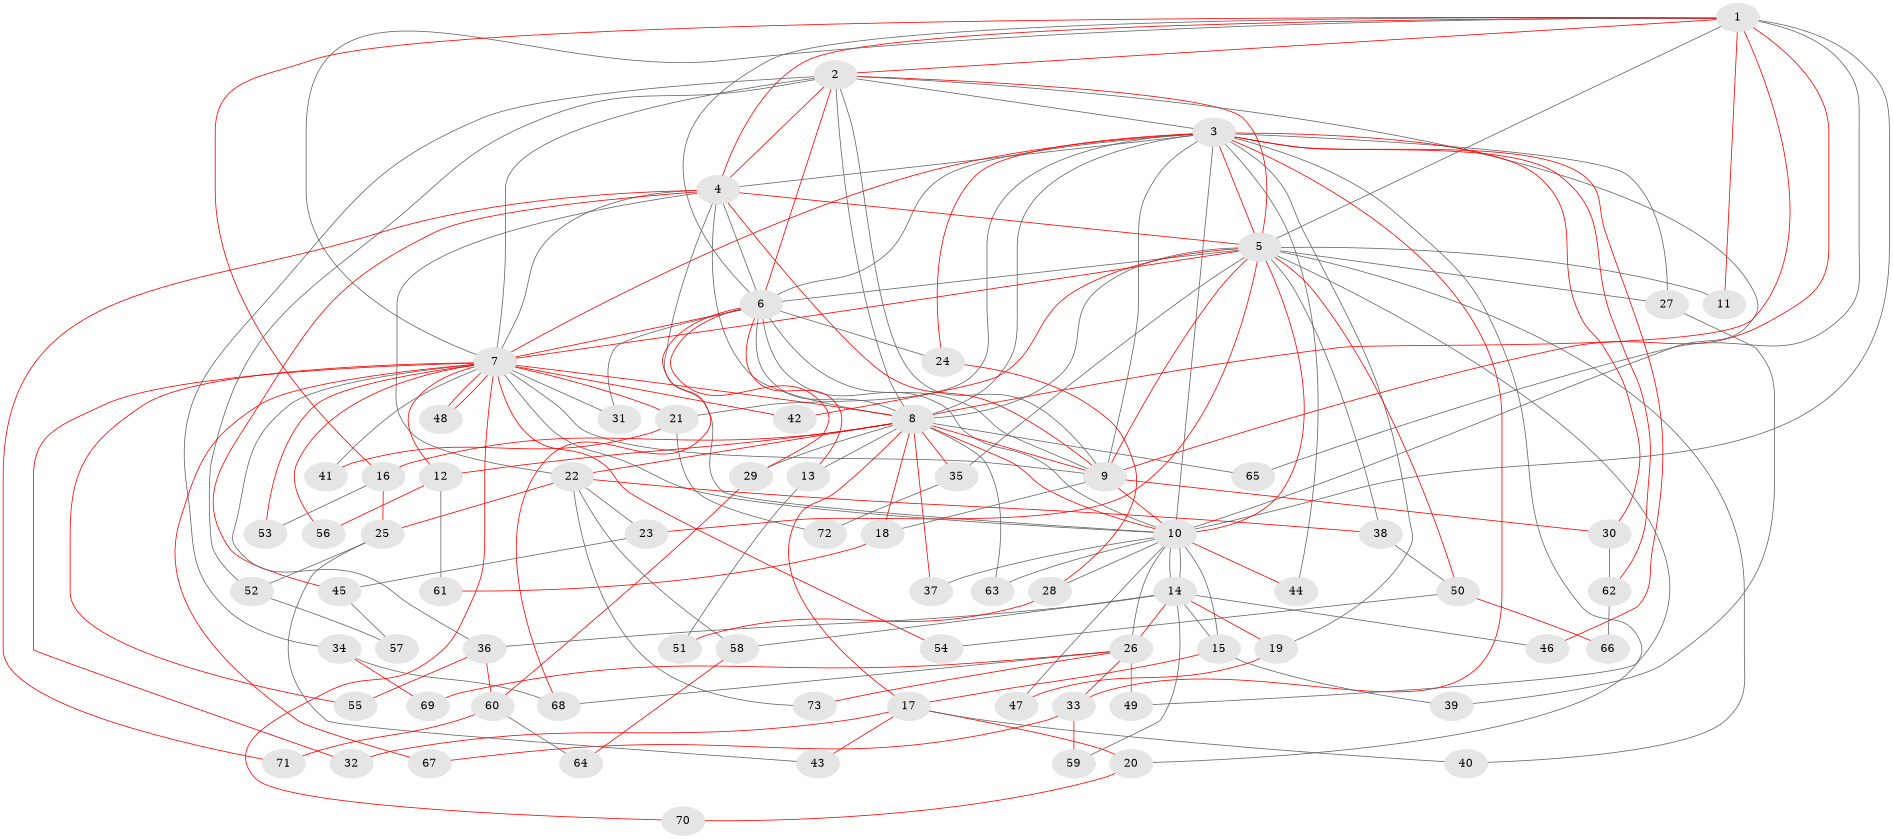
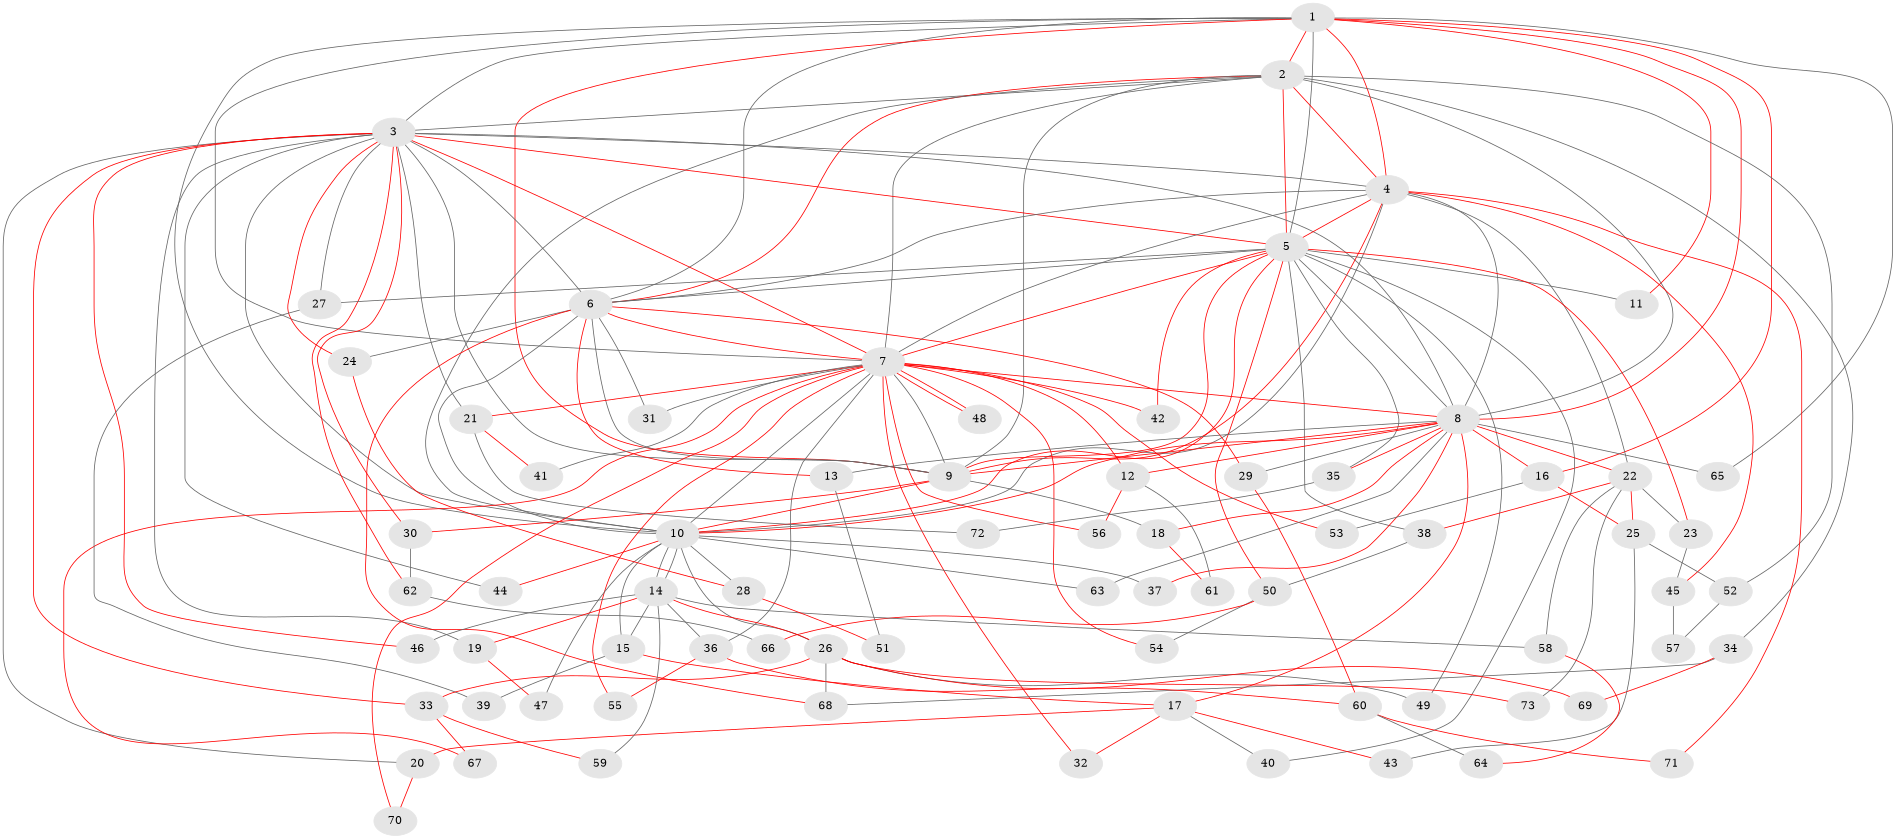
  graph {
    node [color=gray90 style=filled]
    edge [color=gray40]
    1
    2
    3
    4
    5
    6
    7
    8
    9
    10
    11
    16
    65
    34
    52
    19
    20
    21
    24
    27
    30
    33
    44
    46
    62
    22
    45
    71
    23
    35
    38
    40
    42
    49
    50
    13
    29
    31
    68
    12
    32
    36
    41
    48
    53
    54
    55
    56
    67
    70
    17
    18
    37
    63
    14
    15
    26
    28
    47
    25
    69
    57
    72
    39
    59
    66
    58
    73
    51
    60
    61
    43
    64
    1 -- 2 [color=red]
+   1 -- 3
    1 -- 4 [color=red]
    1 -- 5
    1 -- 6
    1 -- 7
    1 -- 8 [color=red]
    1 -- 9 [color=red]
    1 -- 10
    1 -- 11 [color=red]
    1 -- 16 [color=red]
    1 -- 65
    2 -- 3
    2 -- 4 [color=red]
    2 -- 5 [color=red]
    2 -- 6 [color=red]
    2 -- 7
    2 -- 8
    2 -- 9
    2 -- 10
    2 -- 34
    2 -- 52
    3 -- 4
    3 -- 5 [color=red]
    3 -- 6
    3 -- 7 [color=red]
    3 -- 8
    3 -- 9
    3 -- 10
    3 -- 19
    3 -- 20
    3 -- 21
    3 -- 24 [color=red]
    3 -- 27
    3 -- 30 [color=red]
    3 -- 33 [color=red]
    3 -- 44
    3 -- 46 [color=red]
    3 -- 62 [color=red]
    4 -- 5 [color=red]
    4 -- 6
    4 -- 7
    4 -- 8
    4 -- 9 [color=red]
    4 -- 10
    4 -- 22
    4 -- 45 [color=red]
    4 -- 71 [color=red]
    5 -- 6
    5 -- 7 [color=red]
    5 -- 8
    5 -- 9 [color=red]
    5 -- 10 [color=red]
    5 -- 11
    5 -- 27
    5 -- 23 [color=red]
    5 -- 35
    5 -- 38
    5 -- 40
    5 -- 42 [color=red]
    5 -- 49
    5 -- 50 [color=red]
    6 -- 7 [color=red]
-   6 -- 8
    6 -- 9
    6 -- 10
    6 -- 24
    6 -- 13 [color=red]
    6 -- 29 [color=red]
    6 -- 31
    6 -- 68 [color=red]
    7 -- 8 [color=red]
    7 -- 9
    7 -- 10
    7 -- 21 [color=red]
    7 -- 42 [color=red]
    7 -- 31
    7 -- 12 [color=red]
    7 -- 32 [color=red]
    7 -- 36
    7 -- 41
    7 -- 48 [color=red]
    7 -- 48 [color=red]
    7 -- 53 [color=red]
    7 -- 54 [color=red]
    7 -- 55 [color=red]
    7 -- 56 [color=red]
    7 -- 67 [color=red]
    7 -- 70 [color=red]
    8 -- 9 [color=red]
    8 -- 10 [color=red]
    8 -- 16 [color=red]
    8 -- 65
    8 -- 22 [color=red]
    8 -- 35 [color=red]
    8 -- 13
    8 -- 29
    8 -- 12 [color=red]
    8 -- 17 [color=red]
    8 -- 18 [color=red]
    8 -- 37 [color=red]
    8 -- 63
    9 -- 10 [color=red]
    9 -- 30 [color=red]
    9 -- 18
    10 -- 44 [color=red]
    10 -- 37
    10 -- 63
    10 -- 14
    10 -- 14
    10 -- 15
    10 -- 26
    10 -- 28
    10 -- 47
    16 -- 53
    16 -- 25 [color=red]
    34 -- 68
    34 -- 69 [color=red]
    52 -- 57
    19 -- 47 [color=red]
    20 -- 70 [color=red]
    21 -- 41 [color=red]
    21 -- 72
    24 -- 28 [color=red]
    27 -- 39
    30 -- 62
    33 -- 67 [color=red]
    33 -- 59 [color=red]
    62 -- 66
    22 -- 23
    22 -- 38 [color=red]
    22 -- 25 [color=red]
    22 -- 58
    22 -- 73
    45 -- 57
    23 -- 45
    35 -- 72
    38 -- 50
    50 -- 54
    50 -- 66 [color=red]
    13 -- 51
    29 -- 60 [color=red]
    12 -- 56 [color=red]
    12 -- 61
    36 -- 55 [color=red]
    36 -- 60 [color=red]
    17 -- 20 [color=red]
    17 -- 40
    17 -- 32 [color=red]
    17 -- 43 [color=red]
    18 -- 61 [color=red]
    14 -- 19 [color=red]
    14 -- 46
    14 -- 36
    14 -- 15
    14 -- 26 [color=red]
    14 -- 59
    14 -- 58
    15 -- 17 [color=red]
    15 -- 39
    26 -- 33 [color=red]
    26 -- 49
    26 -- 68
    26 -- 69 [color=red]
    26 -- 73 [color=red]
    28 -- 51 [color=red]
    25 -- 52
    25 -- 43
    58 -- 64 [color=red]
    60 -- 71 [color=red]
    60 -- 64
  }
